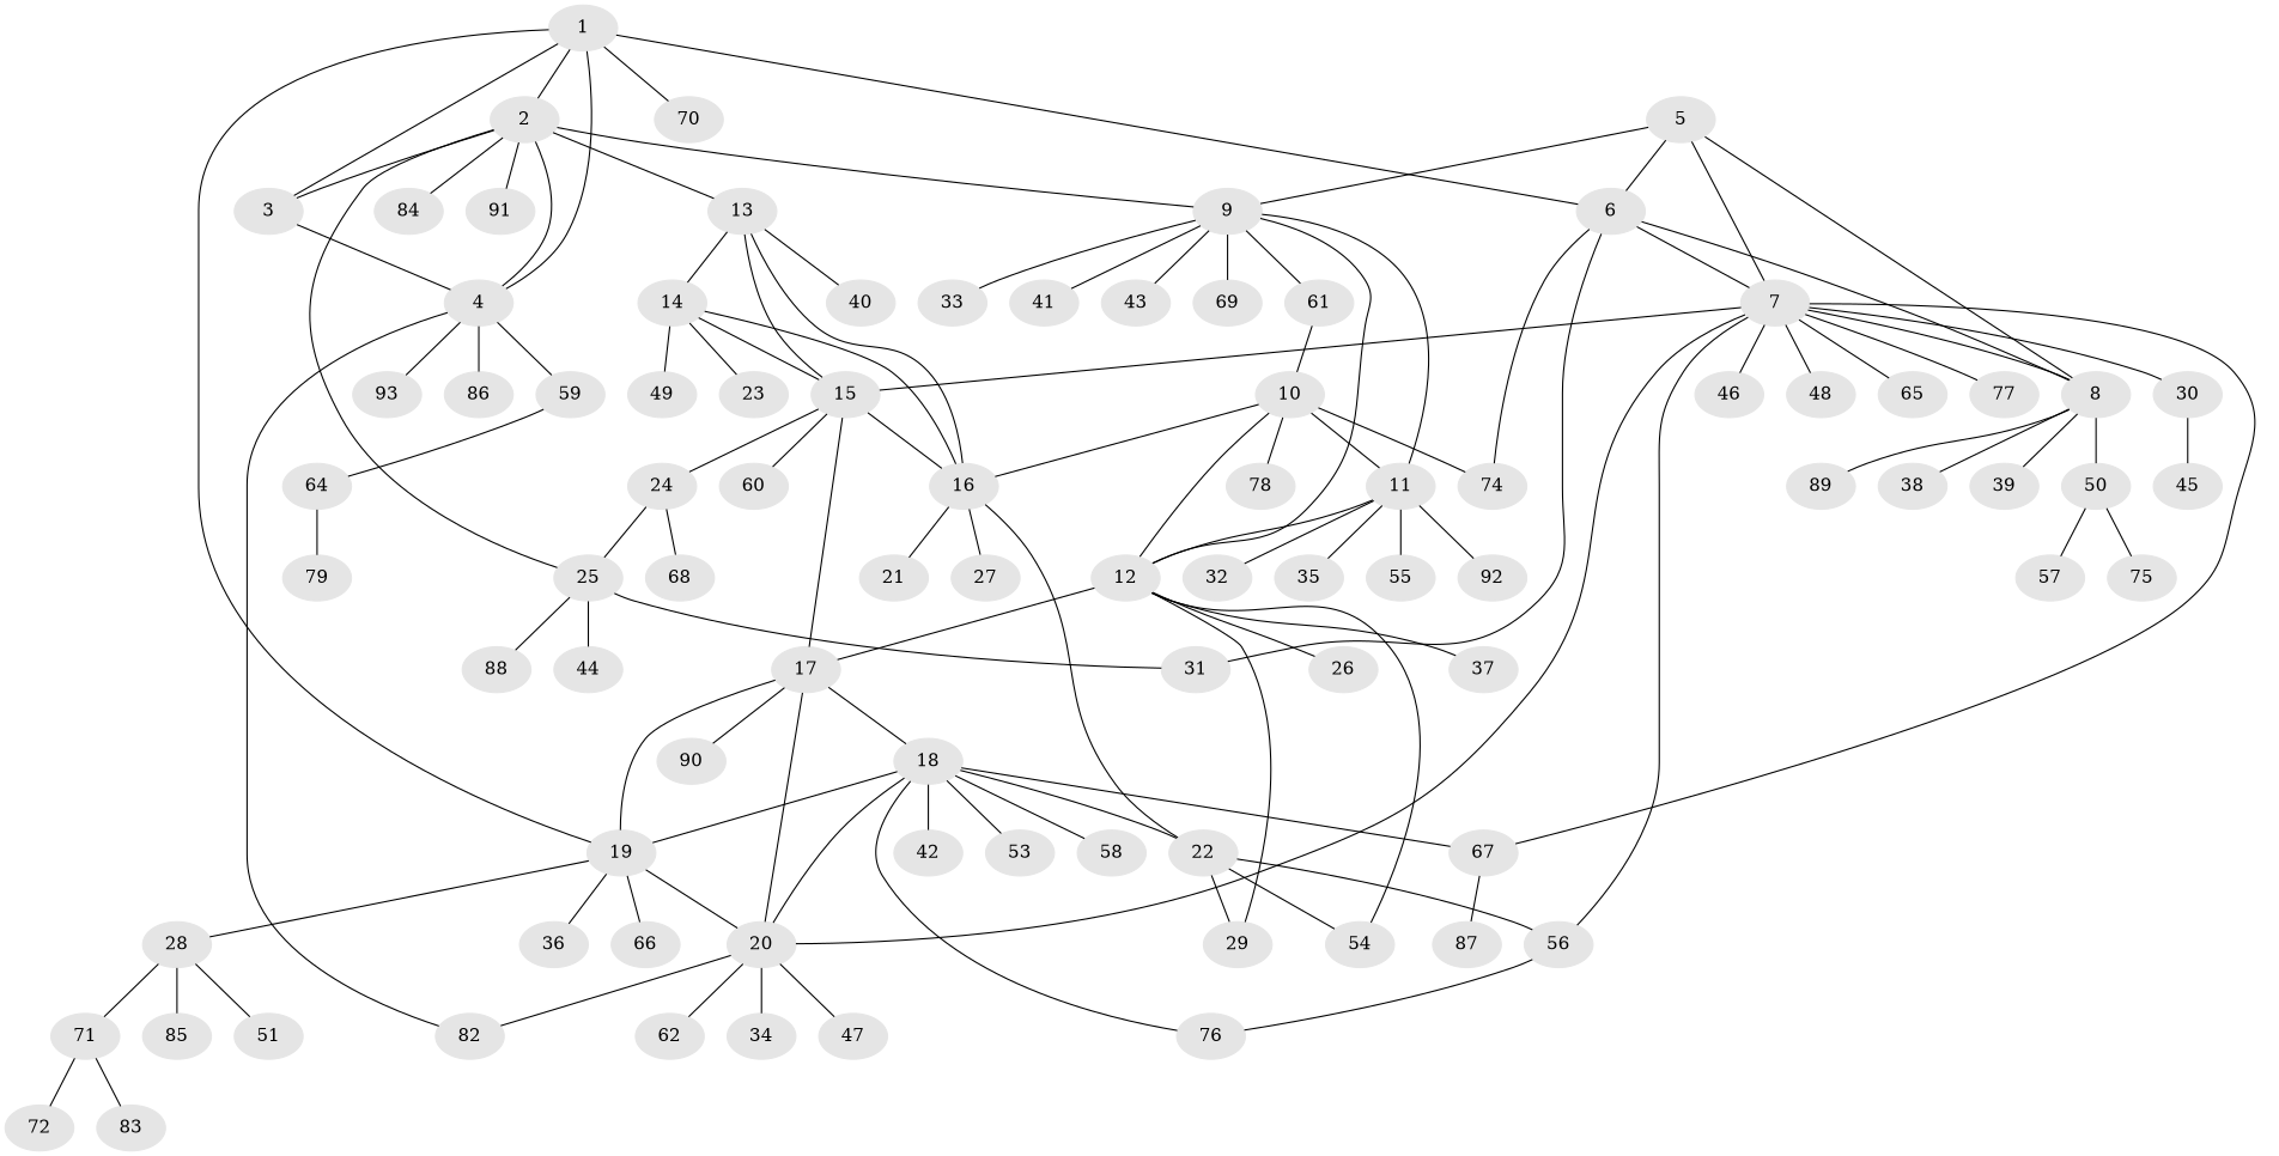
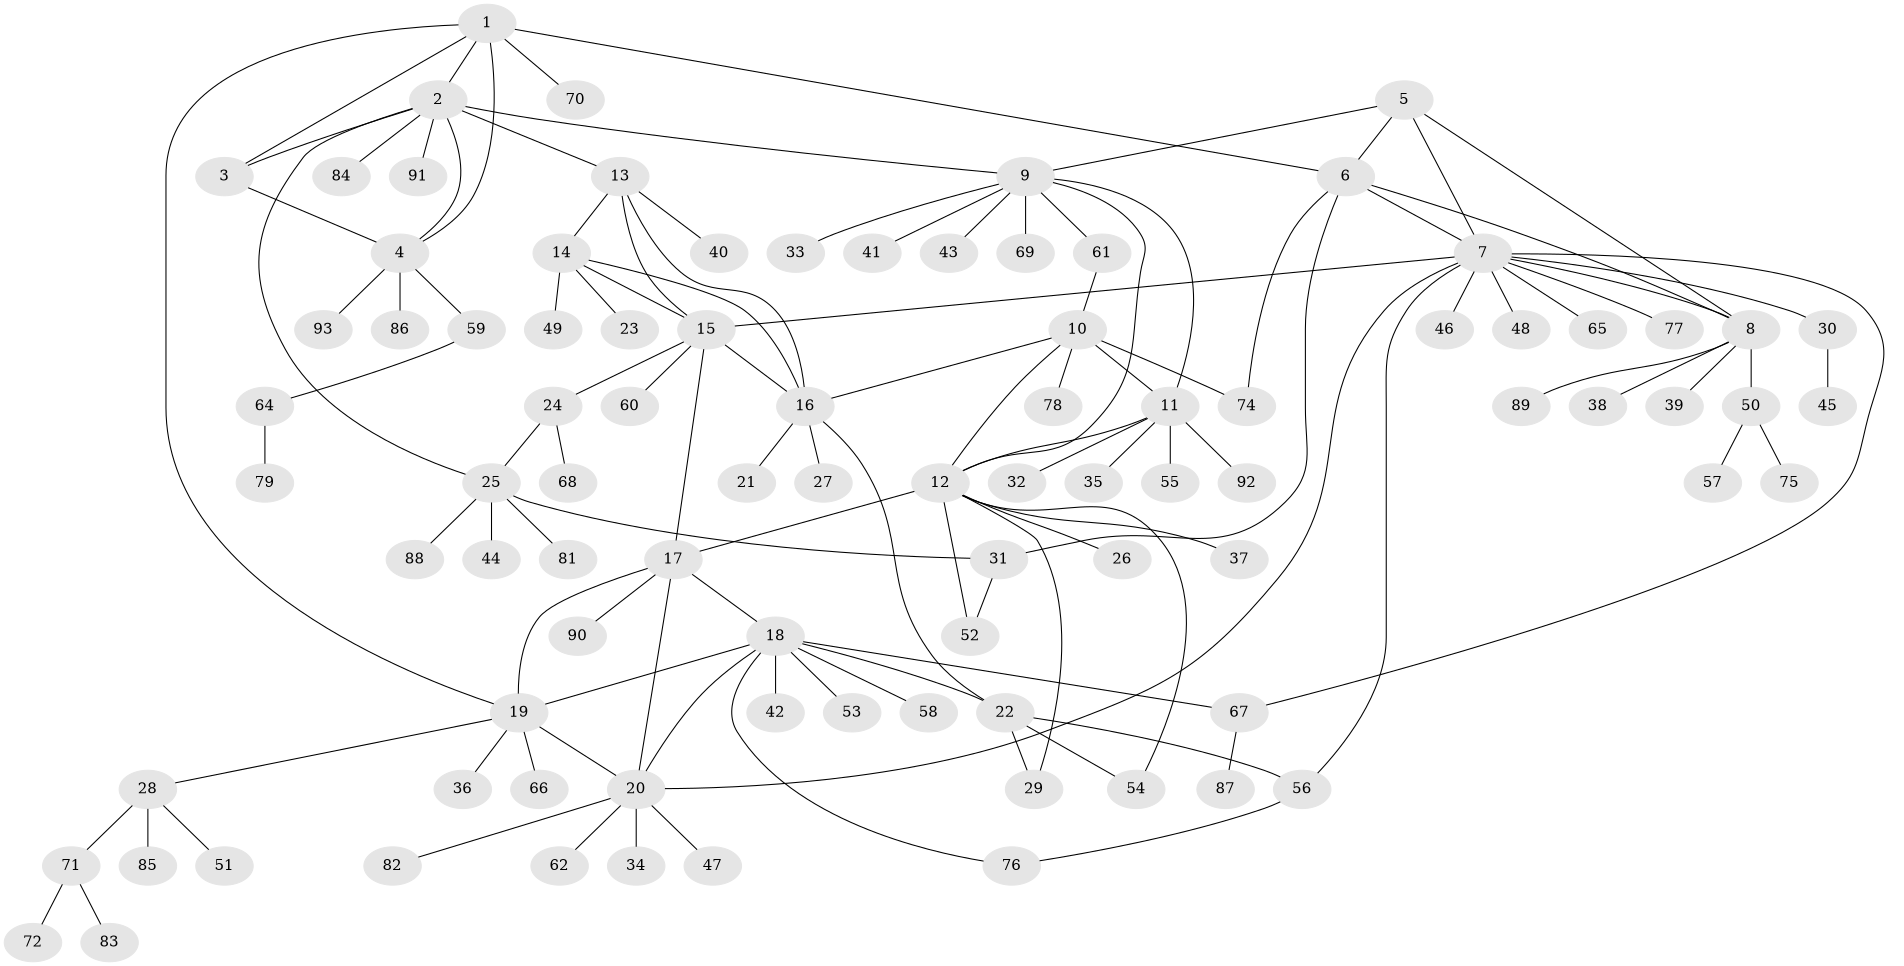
  graph {
    node [color=gray90 style=filled]
    1
    2
    3
    4
    6
    19
    70
    9
    13
    25
    84
    91
    59
    n14 [label=93]
    82
    86
    7
    8
    31
    74
    20
    28
    36
    66
    11
    12
    33
    41
    43
    61
    69
    15
    16
    14
    40
    44
+   81
    88
    64
    5
    30
    46
    48
    56
    65
    67
    77
    38
    39
    50
    89
+   52
    17
    24
    60
    34
    47
    62
    45
    76
    87
    57
    75
    10
    78
    32
    35
    55
    92
    26
    29
    37
    54
    21
    22
    27
    18
    90
    23
    49
    68
    42
    53
    58
    51
    71
    85
    72
    83
    79
    1 -- 2
    1 -- 3
    1 -- 4
    1 -- 6
    1 -- 19
    1 -- 70
    2 -- 3
    2 -- 4
    2 -- 9
    2 -- 13
    2 -- 25
    2 -- 84
    2 -- 91
    3 -- 4
    4 -- 59
    4 -- n14
-   4 -- 82
    4 -- 86
    6 -- 7
    6 -- 8
    6 -- 31
    6 -- 74
    19 -- 20
    19 -- 28
    19 -- 36
    19 -- 66
    9 -- 11
    9 -- 12
    9 -- 33
    9 -- 41
    9 -- 43
    9 -- 61
    9 -- 69
    13 -- 15
    13 -- 16
    13 -- 14
    13 -- 40
    25 -- 31
    25 -- 44
+   25 -- 81
    25 -- 88
    59 -- 64
    7 -- 8
    7 -- 20
    7 -- 15
    7 -- 30
    7 -- 46
    7 -- 48
    7 -- 56
    7 -- 65
    7 -- 67
    7 -- 77
    8 -- 38
    8 -- 39
    8 -- 50
    8 -- 89
+   31 -- 52
    20 -- 82
    20 -- 34
    20 -- 47
    20 -- 62
    28 -- 51
    28 -- 71
    28 -- 85
    11 -- 12
    11 -- 32
    11 -- 35
    11 -- 55
    11 -- 92
+   12 -- 52
    12 -- 17
    12 -- 26
    12 -- 29
    12 -- 37
    12 -- 54
    61 -- 10
    15 -- 16
    15 -- 17
    15 -- 24
    15 -- 60
    16 -- 21
    16 -- 22
    16 -- 27
    14 -- 15
    14 -- 16
    14 -- 23
    14 -- 49
    64 -- 79
    5 -- 6
    5 -- 9
    5 -- 7
    5 -- 8
    30 -- 45
    56 -- 76
    67 -- 87
    50 -- 57
    50 -- 75
    17 -- 19
    17 -- 20
    17 -- 18
    17 -- 90
    24 -- 25
    24 -- 68
    10 -- 74
    10 -- 11
    10 -- 12
    10 -- 16
    10 -- 78
    22 -- 56
    22 -- 29
    22 -- 54
    18 -- 19
    18 -- 20
    18 -- 67
    18 -- 76
    18 -- 22
    18 -- 42
    18 -- 53
    18 -- 58
    71 -- 72
    71 -- 83
  }
